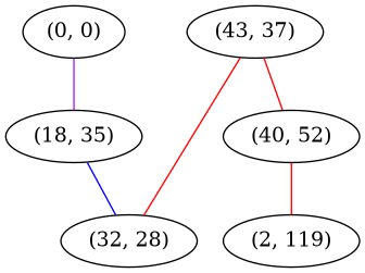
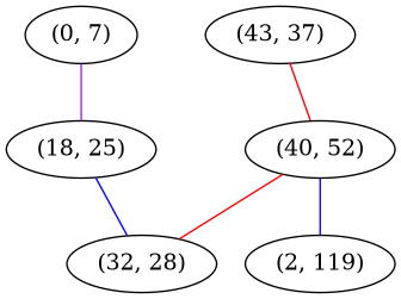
  graph {
    edge [color=blue weight=1]
-   "(0, 0)"
-   "(18, 35)"
+   "(0, 0)" [label="(0, 7)"]
+   "(18, 35)" [label="(18, 25)"]
    "(32, 28)"
    "(43, 37)"
    "(40, 52)"
    "(2, 119)"
    "(0, 0)" -- "(18, 35)" [color=purple weight=4]
    "(18, 35)" -- "(32, 28)"
-   "(43, 37)" -- "(32, 28)" [color=red]
+   "(40, 52)" -- "(32, 28)" [color=red]
    "(43, 37)" -- "(40, 52)" [color=red]
-   "(40, 52)" -- "(2, 119)" [color=red weight=3]
+   "(40, 52)" -- "(2, 119)" [weight=3]
  }
